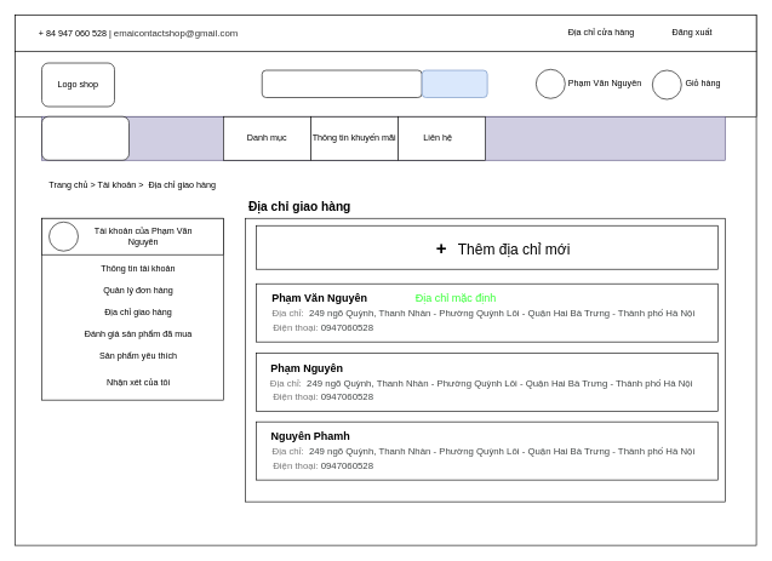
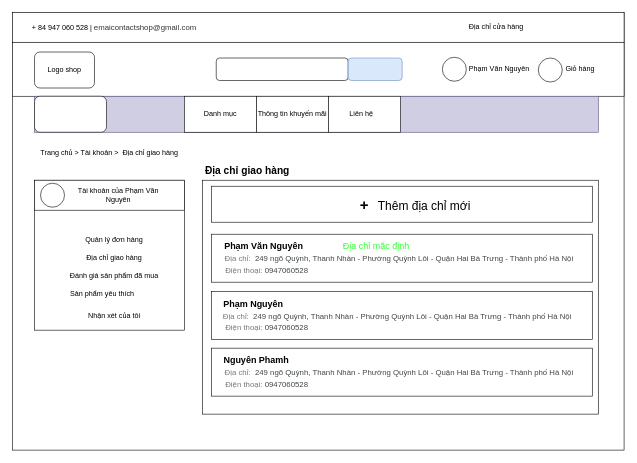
  <mxCell id="0" />
  <mxCell id="1" parent="0" />
  <mxCell id="2" value="" style="rounded=0;whiteSpace=wrap;html=1;" vertex="1" parent="1"><mxGeometry x="20" y="20" width="1020" height="730" as="geometry" /></mxCell>
  <mxCell id="3" value="" style="rounded=0;whiteSpace=wrap;html=1;" vertex="1" parent="1"><mxGeometry x="20" y="20" width="1020" height="50" as="geometry" /></mxCell>
  <mxCell id="4" value="+ 84 947 060 528 |&amp;nbsp;&lt;span style=&quot;color: rgb(51 , 51 , 51) ; font-size: 13px ; background-color: rgb(255 , 255 , 255) ; font-family: &amp;#34;poppins&amp;#34; , sans-serif ; text-align: left&quot;&gt;emaicontactshop@gmail.com&lt;/span&gt;" style="text;html=1;strokeColor=none;fillColor=none;align=center;verticalAlign=middle;whiteSpace=wrap;rounded=0;" vertex="1" parent="1"><mxGeometry x="20" y="30" width="340" height="30" as="geometry" /></mxCell>
  <mxCell id="5" value="Địa chỉ cửa hàng" style="text;html=1;align=center;verticalAlign=middle;whiteSpace=wrap;rounded=0;noLabel=0;shadow=0;glass=0;" vertex="1" parent="1"><mxGeometry x="767" y="32.5" width="120" height="25" as="geometry" /></mxCell>
- <mxCell id="6" value="Đăng xuất" style="text;html=1;strokeColor=none;fillColor=none;align=center;verticalAlign=middle;whiteSpace=wrap;rounded=0;" vertex="1" parent="1"><mxGeometry x="917" y="35" width="70" height="20" as="geometry" /></mxCell>
  <mxCell id="7" value="" style="rounded=0;whiteSpace=wrap;html=1;shadow=0;glass=0;" vertex="1" parent="1"><mxGeometry x="20" y="70" width="1020" height="90" as="geometry" /></mxCell>
  <mxCell id="8" value="" style="rounded=1;whiteSpace=wrap;html=1;shadow=0;glass=0;" vertex="1" parent="1"><mxGeometry x="57" y="86.25" width="100" height="60" as="geometry" /></mxCell>
  <mxCell id="9" value="" style="rounded=1;whiteSpace=wrap;html=1;shadow=0;glass=0;" vertex="1" parent="1"><mxGeometry x="360" y="96.25" width="220" height="37.5" as="geometry" /></mxCell>
  <mxCell id="10" value="" style="rounded=1;whiteSpace=wrap;html=1;shadow=0;glass=0;fillColor=#dae8fc;strokeColor=#6c8ebf;" vertex="1" parent="1"><mxGeometry x="580" y="96.25" width="90" height="37.5" as="geometry" /></mxCell>
  <mxCell id="11" value="" style="ellipse;whiteSpace=wrap;html=1;aspect=fixed;rounded=0;shadow=0;glass=0;" vertex="1" parent="1"><mxGeometry x="737" y="95" width="40" height="40" as="geometry" /></mxCell>
  <mxCell id="12" value="" style="ellipse;whiteSpace=wrap;html=1;aspect=fixed;rounded=0;shadow=0;glass=0;" vertex="1" parent="1"><mxGeometry x="897" y="96.25" width="40" height="40" as="geometry" /></mxCell>
  <mxCell id="13" value="Logo shop" style="text;html=1;strokeColor=none;fillColor=none;align=center;verticalAlign=middle;whiteSpace=wrap;rounded=0;shadow=0;glass=0;" vertex="1" parent="1"><mxGeometry x="77" y="106.25" width="60" height="20" as="geometry" /></mxCell>
  <mxCell id="14" value="Phạm Văn Nguyên" style="text;html=1;strokeColor=none;fillColor=none;align=center;verticalAlign=middle;whiteSpace=wrap;rounded=0;shadow=0;glass=0;" vertex="1" parent="1"><mxGeometry x="777" y="105" width="110" height="20" as="geometry" /></mxCell>
  <mxCell id="15" value="Giỏ hàng" style="text;html=1;strokeColor=none;fillColor=none;align=center;verticalAlign=middle;whiteSpace=wrap;rounded=0;shadow=0;glass=0;" vertex="1" parent="1"><mxGeometry x="937" y="105" width="60" height="20" as="geometry" /></mxCell>
  <mxCell id="16" value="" style="rounded=0;whiteSpace=wrap;html=1;shadow=0;glass=0;fillColor=#d0cee2;strokeColor=#56517e;" vertex="1" parent="1"><mxGeometry x="57" y="160" width="940" height="60" as="geometry" /></mxCell>
  <mxCell id="17" value="" style="rounded=1;whiteSpace=wrap;html=1;shadow=0;glass=0;" vertex="1" parent="1"><mxGeometry x="57" y="160" width="120" height="60" as="geometry" /></mxCell>
  <mxCell id="18" value="" style="rounded=0;whiteSpace=wrap;html=1;shadow=0;glass=0;" vertex="1" parent="1"><mxGeometry x="307" y="160" width="120" height="60" as="geometry" /></mxCell>
  <mxCell id="19" value="" style="rounded=0;whiteSpace=wrap;html=1;shadow=0;glass=0;" vertex="1" parent="1"><mxGeometry x="427" y="160" width="120" height="60" as="geometry" /></mxCell>
  <mxCell id="20" value="" style="rounded=0;whiteSpace=wrap;html=1;shadow=0;glass=0;" vertex="1" parent="1"><mxGeometry x="547" y="160" width="120" height="60" as="geometry" /></mxCell>
  <mxCell id="21" value="Danh mục" style="text;html=1;strokeColor=none;fillColor=none;align=center;verticalAlign=middle;whiteSpace=wrap;rounded=0;shadow=0;glass=0;" vertex="1" parent="1"><mxGeometry x="322" y="180" width="90" height="20" as="geometry" /></mxCell>
  <mxCell id="22" value="Thông tin khuyến mãi" style="text;html=1;strokeColor=none;fillColor=none;align=center;verticalAlign=middle;whiteSpace=wrap;rounded=0;shadow=0;glass=0;" vertex="1" parent="1"><mxGeometry x="427" y="180" width="120" height="20" as="geometry" /></mxCell>
  <mxCell id="23" value="Liên hệ" style="text;html=1;strokeColor=none;fillColor=none;align=center;verticalAlign=middle;whiteSpace=wrap;rounded=0;shadow=0;glass=0;" vertex="1" parent="1"><mxGeometry x="557" y="180" width="90" height="20" as="geometry" /></mxCell>
  <mxCell id="24" value="Trang chủ &amp;gt; Tài khoản &amp;gt;&amp;nbsp; Địa chỉ giao hàng&lt;span style=&quot;color: rgba(0 , 0 , 0 , 0) ; font-family: monospace ; font-size: 0px&quot;&gt;%3CmxGraphModel%3E%3Croot%3E%3CmxCell%20id%3D%220%22%2F%3E%3CmxCell%20id%3D%221%22%20parent%3D%220%22%2F%3E%3CmxCell%20id%3D%222%22%20value%3D%22Trang%20ch%E1%BB%A7%20%26amp%3Bgt%3B%20Gi%E1%BB%8F%20h%C3%A0ng%22%20style%3D%22text%3Bhtml%3D1%3BstrokeColor%3Dnone%3BfillColor%3Dnone%3Balign%3Dcenter%3BverticalAlign%3Dmiddle%3BwhiteSpace%3Dwrap%3Brounded%3D0%3B%22%20vertex%3D%221%22%20parent%3D%221%22%3E%3CmxGeometry%20x%3D%22-40%22%20y%3D%22-870%22%20width%3D%22130%22%20height%3D%2230%22%20as%3D%22geometry%22%2F%3E%3C%2FmxCell%3E%3C%2Froot%3E%3C%2FmxGraphModel%3&lt;/span&gt;" style="text;html=1;strokeColor=none;fillColor=none;align=center;verticalAlign=middle;whiteSpace=wrap;rounded=0;" vertex="1" parent="1"><mxGeometry x="62" y="240" width="240" height="30" as="geometry" /></mxCell>
  <mxCell id="25" value="" style="rounded=0;whiteSpace=wrap;html=1;" vertex="1" parent="1"><mxGeometry x="57" y="300" width="250" height="250" as="geometry" /></mxCell>
  <mxCell id="26" value="" style="rounded=0;whiteSpace=wrap;html=1;" vertex="1" parent="1"><mxGeometry x="337" y="300" width="660" height="390" as="geometry" /></mxCell>
  <mxCell id="27" value="Địa chỉ giao hàng" style="text;html=1;strokeColor=none;fillColor=none;align=center;verticalAlign=middle;whiteSpace=wrap;rounded=0;fontSize=17;fontStyle=1" vertex="1" parent="1"><mxGeometry x="337" y="270" width="150" height="30" as="geometry" /></mxCell>
  <mxCell id="28" value="" style="rounded=0;whiteSpace=wrap;html=1;" vertex="1" parent="1"><mxGeometry x="352" y="310" width="635" height="60" as="geometry" /></mxCell>
  <mxCell id="29" value="+" style="text;html=1;strokeColor=none;fillColor=none;align=center;verticalAlign=middle;whiteSpace=wrap;rounded=0;fontSize=25;fontStyle=1" vertex="1" parent="1"><mxGeometry x="592" y="330" width="30" height="20" as="geometry" /></mxCell>
  <mxCell id="30" value="&lt;font style=&quot;font-size: 20px&quot;&gt;Thêm địa chỉ mới&lt;/font&gt;" style="text;html=1;strokeColor=none;fillColor=none;align=center;verticalAlign=middle;whiteSpace=wrap;rounded=0;fontSize=25;" vertex="1" parent="1"><mxGeometry x="627" y="330" width="160" height="20" as="geometry" /></mxCell>
  <mxCell id="31" value="" style="rounded=0;whiteSpace=wrap;html=1;fontSize=25;" vertex="1" parent="1"><mxGeometry x="352" y="390" width="635" height="80" as="geometry" /></mxCell>
  <mxCell id="32" value="" style="rounded=0;whiteSpace=wrap;html=1;fontSize=25;" vertex="1" parent="1"><mxGeometry x="352" y="580" width="635" height="80" as="geometry" /></mxCell>
- <mxCell id="33" value="Thông tin tài khoản" style="text;html=1;strokeColor=none;fillColor=none;align=center;verticalAlign=middle;whiteSpace=wrap;rounded=0;" vertex="1" parent="1"><mxGeometry x="85" y="360" width="210" height="20" as="geometry" /></mxCell>
  <mxCell id="34" value="Quản lý đơn hàng" style="text;html=1;strokeColor=none;fillColor=none;align=center;verticalAlign=middle;whiteSpace=wrap;rounded=0;" vertex="1" parent="1"><mxGeometry x="85" y="390" width="210" height="20" as="geometry" /></mxCell>
  <mxCell id="35" value="Địa chỉ giao hàng" style="text;html=1;strokeColor=none;fillColor=none;align=center;verticalAlign=middle;whiteSpace=wrap;rounded=0;" vertex="1" parent="1"><mxGeometry x="85" y="420" width="210" height="20" as="geometry" /></mxCell>
  <mxCell id="36" value="Đánh giá sản phẩm đã mua" style="text;html=1;strokeColor=none;fillColor=none;align=center;verticalAlign=middle;whiteSpace=wrap;rounded=0;" vertex="1" parent="1"><mxGeometry x="85" y="450" width="210" height="20" as="geometry" /></mxCell>
- <mxCell id="37" value="Sản phẩm yêu thích" style="text;html=1;strokeColor=none;fillColor=none;align=center;verticalAlign=middle;whiteSpace=wrap;rounded=0;" vertex="1" parent="1"><mxGeometry x="85" y="480" width="210" height="20" as="geometry" /></mxCell>
+ <mxCell id="37" value="Sản phẩm yêu thích" style="text;html=1;strokeColor=none;fillColor=none;align=center;verticalAlign=middle;whiteSpace=wrap;rounded=0;" vertex="1" parent="1"><mxGeometry x="65" y="480" width="210" height="20" as="geometry" /></mxCell>
  <mxCell id="38" value="Nhận xét của tôi" style="text;html=1;strokeColor=none;fillColor=none;align=center;verticalAlign=middle;whiteSpace=wrap;rounded=0;" vertex="1" parent="1"><mxGeometry x="85" y="516" width="210" height="20" as="geometry" /></mxCell>
  <mxCell id="39" value="" style="rounded=0;whiteSpace=wrap;html=1;" vertex="1" parent="1"><mxGeometry x="57" y="300" width="250" height="50" as="geometry" /></mxCell>
  <mxCell id="40" value="Tài khoản của Phạm Văn Nguyên" style="text;html=1;strokeColor=none;fillColor=none;align=center;verticalAlign=middle;whiteSpace=wrap;rounded=0;" vertex="1" parent="1"><mxGeometry x="107" y="315" width="180" height="20" as="geometry" /></mxCell>
  <mxCell id="41" value="" style="ellipse;whiteSpace=wrap;html=1;aspect=fixed;" vertex="1" parent="1"><mxGeometry x="67" y="305" width="40" height="40" as="geometry" /></mxCell>
  <mxCell id="42" value="Phạm Văn Nguyên" style="text;html=1;strokeColor=none;fillColor=none;align=center;verticalAlign=middle;whiteSpace=wrap;rounded=0;fontSize=15;fontStyle=1" vertex="1" parent="1"><mxGeometry x="357" y="400" width="165" height="20" as="geometry" /></mxCell>
  <mxCell id="43" value="Địa chỉ mặc định" style="text;html=1;strokeColor=none;fillColor=none;align=center;verticalAlign=middle;whiteSpace=wrap;rounded=0;fontSize=15;fontColor=#33FF33;" vertex="1" parent="1"><mxGeometry x="557" y="400" width="140" height="20" as="geometry" /></mxCell>
  <mxCell id="44" value="&lt;span style=&quot;box-sizing: border-box ; padding: 0px ; margin: 0px ; color: rgb(120 , 120 , 120) ; font-family: &amp;#34;poppins&amp;#34; , sans-serif ; font-size: 13px ; text-align: left ; background-color: rgb(255 , 255 , 255)&quot;&gt;Địa chỉ:&amp;nbsp;&lt;/span&gt;&lt;span style=&quot;box-sizing: border-box ; padding: 0px ; margin: 0px ; color: rgb(66 , 70 , 70) ; font-family: &amp;#34;poppins&amp;#34; , sans-serif ; font-size: 13px ; text-align: left ; background-color: rgb(255 , 255 , 255)&quot;&gt;&amp;nbsp;249 ngõ Quỳnh, Thanh Nhàn - Phường Quỳnh Lôi - Quận Hai Bà Trưng - Thành phố Hà Nội&lt;/span&gt;" style="text;html=1;strokeColor=none;fillColor=none;align=center;verticalAlign=middle;whiteSpace=wrap;rounded=0;fontSize=15;" vertex="1" parent="1"><mxGeometry x="360" y="420" width="610" height="20" as="geometry" /></mxCell>
  <mxCell id="45" value="&lt;span style=&quot;box-sizing: border-box ; padding: 0px ; margin: 0px ; color: rgb(120 , 120 , 120) ; font-family: &amp;#34;poppins&amp;#34; , sans-serif ; font-size: 13px ; text-align: left ; background-color: rgb(255 , 255 , 255)&quot;&gt;Điện thoại:&amp;nbsp;&lt;/span&gt;&lt;span style=&quot;color: rgb(66 , 70 , 70) ; font-family: &amp;#34;poppins&amp;#34; , sans-serif ; font-size: 13px ; text-align: left ; background-color: rgb(255 , 255 , 255)&quot;&gt;&lt;/span&gt;&lt;span style=&quot;box-sizing: border-box ; padding: 0px ; margin: 0px ; color: rgb(66 , 70 , 70) ; font-family: &amp;#34;poppins&amp;#34; , sans-serif ; font-size: 13px ; text-align: left ; background-color: rgb(255 , 255 , 255)&quot;&gt;0947060528&lt;/span&gt;" style="text;html=1;strokeColor=none;fillColor=none;align=center;verticalAlign=middle;whiteSpace=wrap;rounded=0;fontSize=12;fontColor=#000000;" vertex="1" parent="1"><mxGeometry x="372" y="440" width="145" height="20" as="geometry" /></mxCell>
  <mxCell id="46" value="" style="rounded=0;whiteSpace=wrap;html=1;fontSize=25;" vertex="1" parent="1"><mxGeometry x="352" y="485.5" width="635" height="80" as="geometry" /></mxCell>
  <mxCell id="47" value="Phạm Nguyên" style="text;html=1;strokeColor=none;fillColor=none;align=center;verticalAlign=middle;whiteSpace=wrap;rounded=0;fontSize=15;fontStyle=1" vertex="1" parent="1"><mxGeometry x="357" y="496" width="130" height="20" as="geometry" /></mxCell>
  <mxCell id="48" value="&lt;span style=&quot;box-sizing: border-box ; padding: 0px ; margin: 0px ; color: rgb(120 , 120 , 120) ; font-family: &amp;#34;poppins&amp;#34; , sans-serif ; font-size: 13px ; text-align: left ; background-color: rgb(255 , 255 , 255)&quot;&gt;Địa chỉ:&amp;nbsp;&lt;/span&gt;&lt;span style=&quot;box-sizing: border-box ; padding: 0px ; margin: 0px ; color: rgb(66 , 70 , 70) ; font-family: &amp;#34;poppins&amp;#34; , sans-serif ; font-size: 13px ; text-align: left ; background-color: rgb(255 , 255 , 255)&quot;&gt;&amp;nbsp;249 ngõ Quỳnh, Thanh Nhàn - Phường Quỳnh Lôi - Quận Hai Bà Trưng - Thành phố Hà Nội&lt;/span&gt;" style="text;html=1;strokeColor=none;fillColor=none;align=center;verticalAlign=middle;whiteSpace=wrap;rounded=0;fontSize=15;" vertex="1" parent="1"><mxGeometry x="357" y="515.5" width="610" height="20" as="geometry" /></mxCell>
  <mxCell id="49" value="&lt;span style=&quot;box-sizing: border-box ; padding: 0px ; margin: 0px ; color: rgb(120 , 120 , 120) ; font-family: &amp;#34;poppins&amp;#34; , sans-serif ; font-size: 13px ; text-align: left ; background-color: rgb(255 , 255 , 255)&quot;&gt;Điện thoại:&amp;nbsp;&lt;/span&gt;&lt;span style=&quot;color: rgb(66 , 70 , 70) ; font-family: &amp;#34;poppins&amp;#34; , sans-serif ; font-size: 13px ; text-align: left ; background-color: rgb(255 , 255 , 255)&quot;&gt;&lt;/span&gt;&lt;span style=&quot;box-sizing: border-box ; padding: 0px ; margin: 0px ; color: rgb(66 , 70 , 70) ; font-family: &amp;#34;poppins&amp;#34; , sans-serif ; font-size: 13px ; text-align: left ; background-color: rgb(255 , 255 , 255)&quot;&gt;0947060528&lt;/span&gt;" style="text;html=1;strokeColor=none;fillColor=none;align=center;verticalAlign=middle;whiteSpace=wrap;rounded=0;fontSize=12;fontColor=#000000;" vertex="1" parent="1"><mxGeometry x="372" y="536" width="145" height="20" as="geometry" /></mxCell>
  <mxCell id="50" value="Nguyên Phamh" style="text;html=1;strokeColor=none;fillColor=none;align=center;verticalAlign=middle;whiteSpace=wrap;rounded=0;fontSize=15;fontStyle=1" vertex="1" parent="1"><mxGeometry x="357" y="590" width="140" height="20" as="geometry" /></mxCell>
  <mxCell id="51" value="&lt;span style=&quot;box-sizing: border-box ; padding: 0px ; margin: 0px ; color: rgb(120 , 120 , 120) ; font-family: &amp;#34;poppins&amp;#34; , sans-serif ; font-size: 13px ; text-align: left ; background-color: rgb(255 , 255 , 255)&quot;&gt;Địa chỉ:&amp;nbsp;&lt;/span&gt;&lt;span style=&quot;box-sizing: border-box ; padding: 0px ; margin: 0px ; color: rgb(66 , 70 , 70) ; font-family: &amp;#34;poppins&amp;#34; , sans-serif ; font-size: 13px ; text-align: left ; background-color: rgb(255 , 255 , 255)&quot;&gt;&amp;nbsp;249 ngõ Quỳnh, Thanh Nhàn - Phường Quỳnh Lôi - Quận Hai Bà Trưng - Thành phố Hà Nội&lt;/span&gt;" style="text;html=1;strokeColor=none;fillColor=none;align=center;verticalAlign=middle;whiteSpace=wrap;rounded=0;fontSize=15;" vertex="1" parent="1"><mxGeometry x="360" y="610" width="610" height="20" as="geometry" /></mxCell>
  <mxCell id="52" value="&lt;span style=&quot;box-sizing: border-box ; padding: 0px ; margin: 0px ; color: rgb(120 , 120 , 120) ; font-family: &amp;#34;poppins&amp;#34; , sans-serif ; font-size: 13px ; text-align: left ; background-color: rgb(255 , 255 , 255)&quot;&gt;Điện thoại:&amp;nbsp;&lt;/span&gt;&lt;span style=&quot;color: rgb(66 , 70 , 70) ; font-family: &amp;#34;poppins&amp;#34; , sans-serif ; font-size: 13px ; text-align: left ; background-color: rgb(255 , 255 , 255)&quot;&gt;&lt;/span&gt;&lt;span style=&quot;box-sizing: border-box ; padding: 0px ; margin: 0px ; color: rgb(66 , 70 , 70) ; font-family: &amp;#34;poppins&amp;#34; , sans-serif ; font-size: 13px ; text-align: left ; background-color: rgb(255 , 255 , 255)&quot;&gt;0947060528&lt;/span&gt;" style="text;html=1;strokeColor=none;fillColor=none;align=center;verticalAlign=middle;whiteSpace=wrap;rounded=0;fontSize=12;fontColor=#000000;" vertex="1" parent="1"><mxGeometry x="372" y="630" width="145" height="20" as="geometry" /></mxCell>
